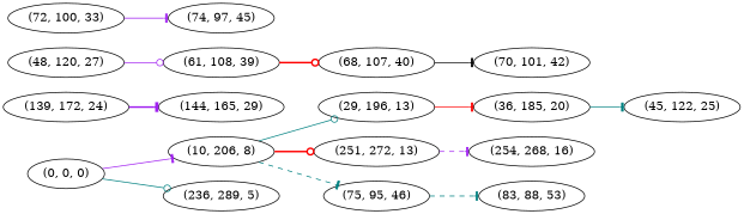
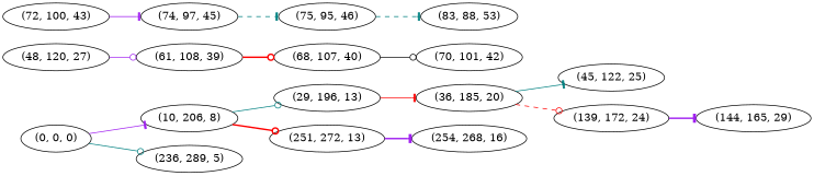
  digraph {
    rankdir=LR
    edge [arrowhead=tee color=purple style=solid]
    "(0, 0, 0)"
    "(10, 206, 8)"
    "(236, 289, 5)"
    "(29, 196, 13)"
    "(251, 272, 13)"
    "(36, 185, 20)"
    "(45, 122, 25)"
    "(139, 172, 24)"
    "(144, 165, 29)"
    "(48, 120, 27)"
    "(61, 108, 39)"
    "(68, 107, 40)"
    "(70, 101, 42)"
-   "(72, 100, 43)" [label="(72, 100, 33)"]
+   "(72, 100, 43)"
    "(74, 97, 45)"
    "(75, 95, 46)"
    "(83, 88, 53)"
    "(254, 268, 16)"
    "(0, 0, 0)" -> "(10, 206, 8)"
    "(0, 0, 0)" -> "(236, 289, 5)" [arrowhead=odot color=teal]
    "(10, 206, 8)" -> "(29, 196, 13)" [arrowhead=odot color=teal]
    "(10, 206, 8)" -> "(251, 272, 13)" [arrowhead=odot color=red style=bold]
    "(29, 196, 13)" -> "(36, 185, 20)" [color=red]
-   "(251, 272, 13)" -> "(254, 268, 16)" [style=dashed]
+   "(251, 272, 13)" -> "(254, 268, 16)" [style=bold]
    "(36, 185, 20)" -> "(45, 122, 25)" [color=teal]
+   "(36, 185, 20)" -> "(139, 172, 24)" [arrowhead=odot color=red style=dashed]
    "(139, 172, 24)" -> "(144, 165, 29)" [style=bold]
    "(48, 120, 27)" -> "(61, 108, 39)" [arrowhead=odot]
    "(61, 108, 39)" -> "(68, 107, 40)" [arrowhead=odot color=red style=bold]
-   "(68, 107, 40)" -> "(70, 101, 42)" [color=black]
+   "(68, 107, 40)" -> "(70, 101, 42)" [arrowhead=odot color=black]
    "(72, 100, 43)" -> "(74, 97, 45)"
-   "(10, 206, 8)" -> "(75, 95, 46)" [color=teal style=dashed]
+   "(74, 97, 45)" -> "(75, 95, 46)" [color=teal style=dashed]
    "(75, 95, 46)" -> "(83, 88, 53)" [color=teal style=dashed]
  }
